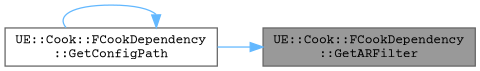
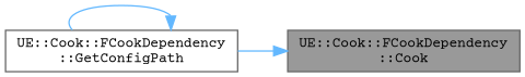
  digraph {
    rankdir=RL
    fontname="Courier Prime"
    node [fontname="Courier Prime" fontsize=10 shape=box style=filled]
    edge [color=steelblue1 dir=back fontname="Courier Prime" fontsize=10 labelfontname=Helvetica labelfontsize=10 style=solid]
-   n1 [color=gray40 fillcolor=grey60 fontcolor=black height=0.2 label="UE::Cook::FCookDependency\l::GetARFilter" width=0.4]
+   n1 [color=gray40 fillcolor=grey60 fontcolor=black height=0.2 label="UE::Cook::FCookDependency\l::Cook" width=0.4]
    n2 [color=grey40 fillcolor=white height=0.2 label="UE::Cook::FCookDependency\l::GetConfigPath" width=0.4]
    n1 -> n2
    n2 -> n2
  }
